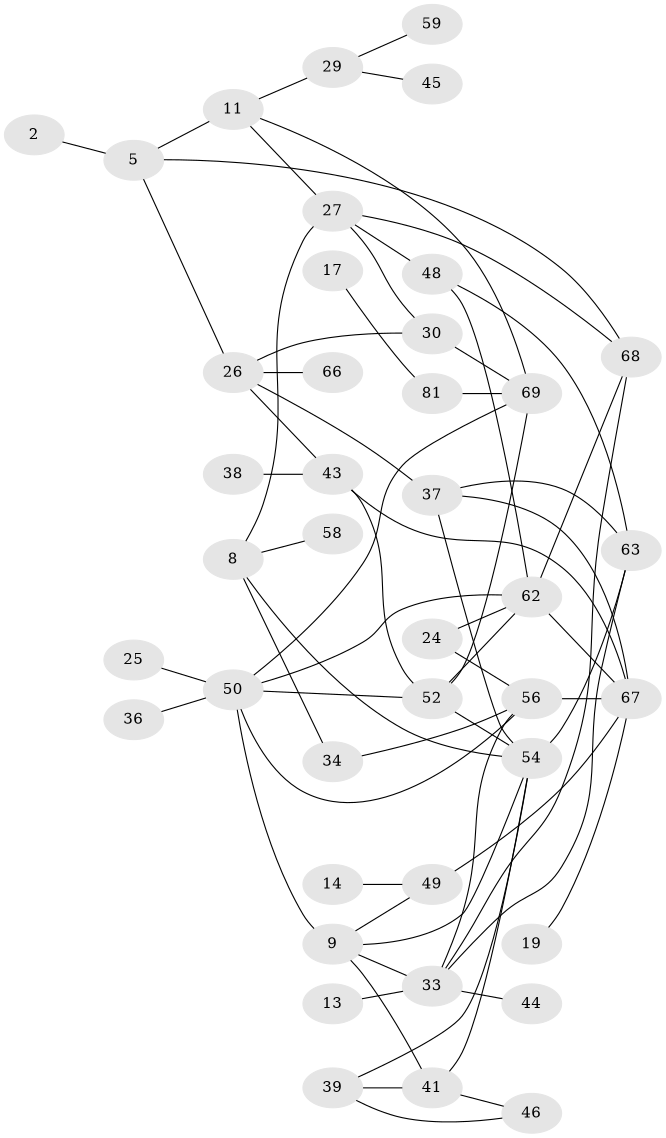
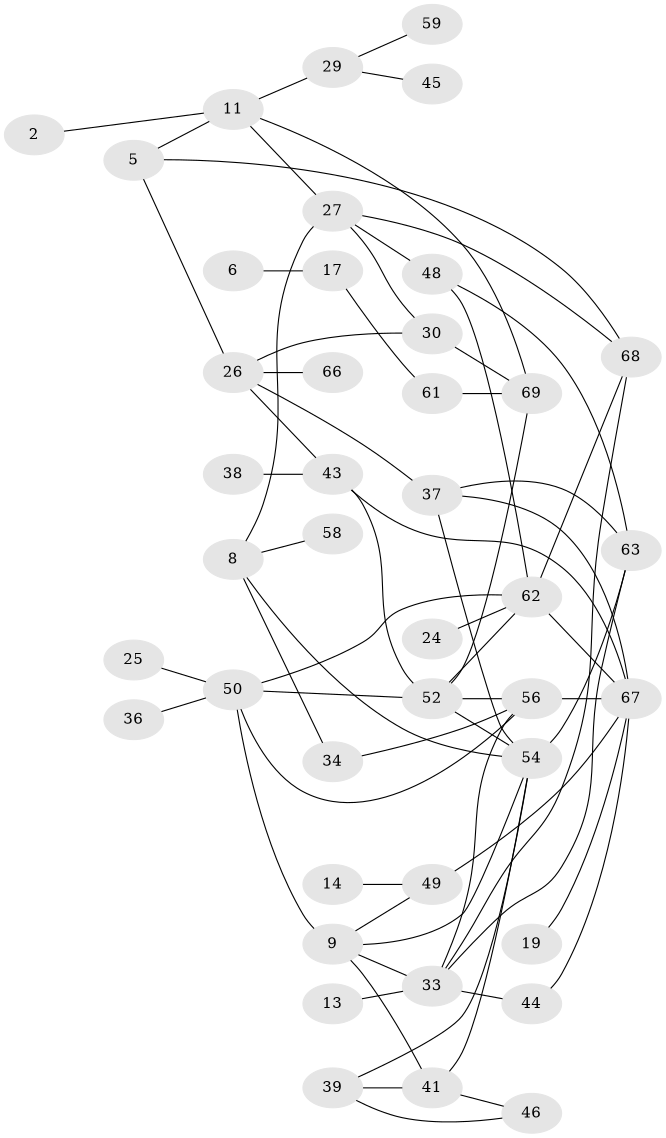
  graph {
    rankdir=LR
    node [color=gray90 style=filled]
    edge [weight=1.0]
    2
    11
    27
    29
    69
    5
    26
    68
    30
    37
    43
    66
+   6
    17
-   61 [label=81]
+   61
    8
    34
    54
    58
    9
    33
    41
    49
    48
    56
    63
    44
    46
    67
    n30 [label=45]
    59
    13
    14
    19
    24
    62
    25
    50
    52
    36
    38
    39
-   2 -- 5
+   2 -- 11
    11 -- 27
    11 -- 29
    11 -- 69
    27 -- 68
    27 -- 30
    27 -- 48
    29 -- n30
    29 -- 59
    5 -- 11
    5 -- 26
    5 -- 68
    26 -- 30
    26 -- 37
    26 -- 43
    26 -- 66
    30 -- 69
    37 -- 54
    37 -- 63
    37 -- 67
    43 -- 67
    43 -- 52
+   6 -- 17
    17 -- 61
    61 -- 69
    8 -- 27
    8 -- 34
    8 -- 54
    8 -- 58
    34 -- 56
    54 -- 63
    9 -- 54
    9 -- 33
    9 -- 41
    9 -- 49
    33 -- 68
    33 -- 56
    33 -- 63
    33 -- 44
    41 -- 54
    41 -- 46
    49 -- 67
    48 -- 63
    48 -- 62 [weight=2.0]
    56 -- 67
+   44 -- 67
    13 -- 33
    14 -- 49
    19 -- 67
-   24 -- 56
+   52 -- 56
    24 -- 62
    62 -- 68
    62 -- 67
    25 -- 50
-   50 -- 69
    50 -- 9
    50 -- 56
    50 -- 62 [weight=2.0]
    50 -- 52
    52 -- 69
    52 -- 54
    52 -- 62
    36 -- 50
    38 -- 43
    39 -- 54
    39 -- 41
    39 -- 46
  }
